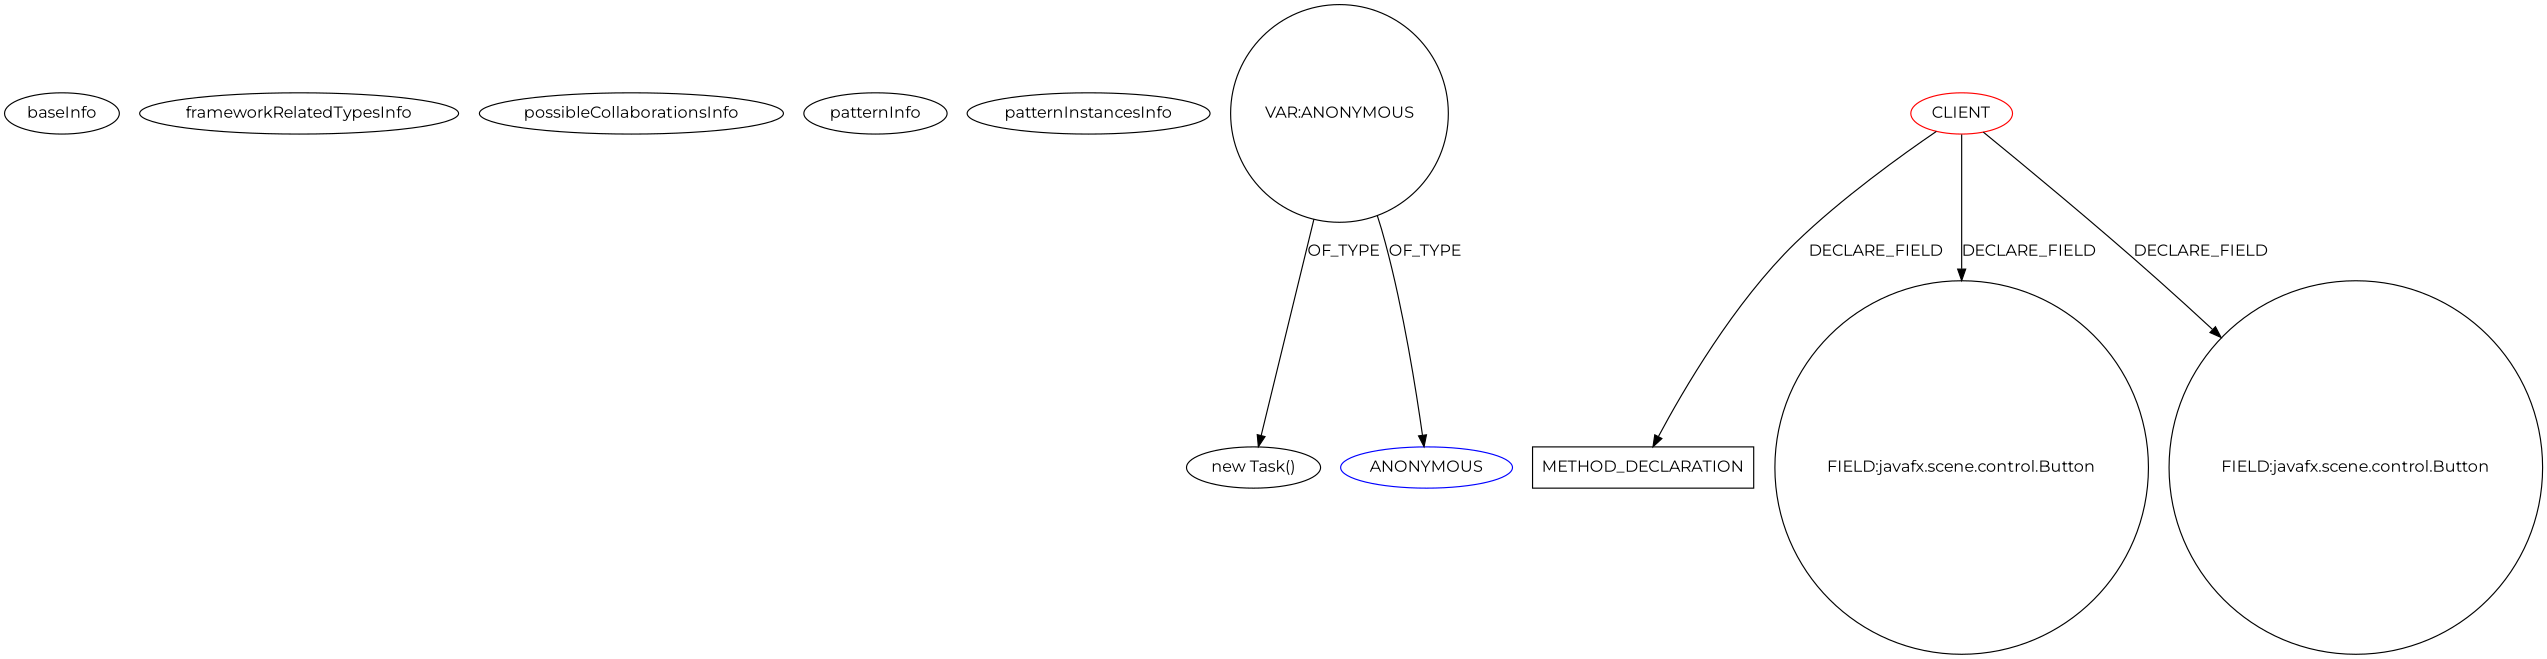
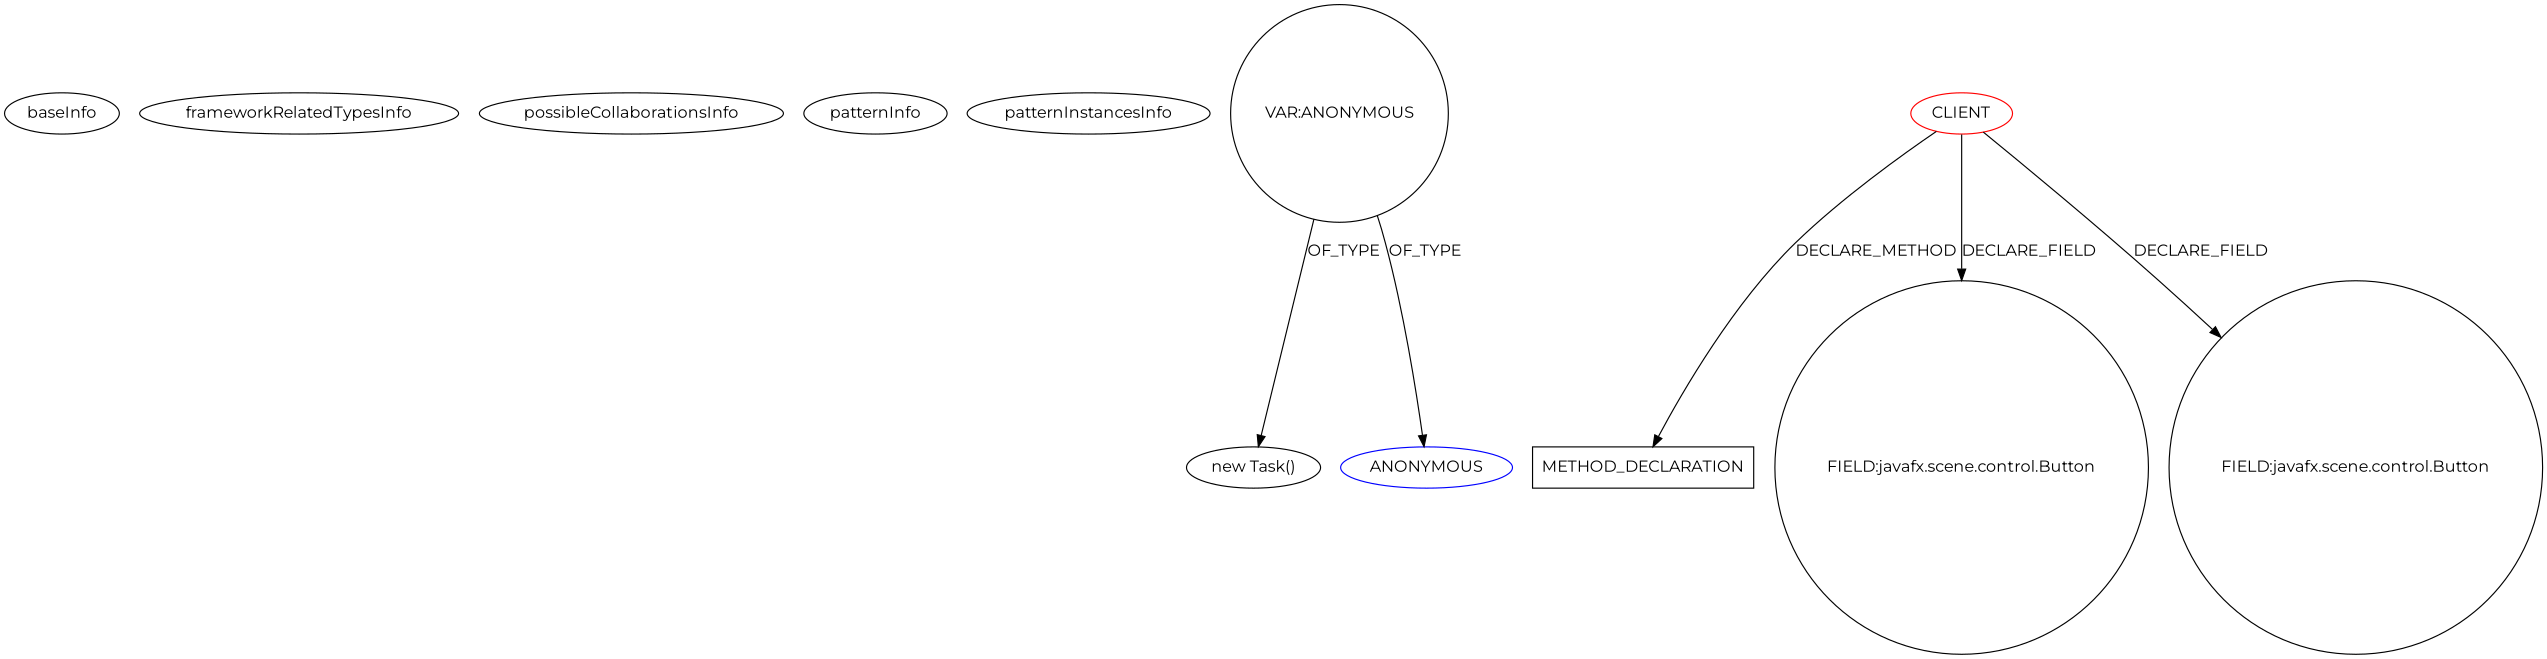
  digraph {
    fontname=Montserrat
    node [fontname=Montserrat isFrameworkType=false]
    edge [fontname=Montserrat]
    baseInfo [category=pattern graphId=2086 isAnonymous=false possibleRelation=false isFrameworkType=""]
    frameworkRelatedTypesInfo [isFrameworkType=""]
    possibleCollaborationsInfo [isFrameworkType=""]
    patternInfo [frequency=2.0 patternRootClient=0 isFrameworkType=""]
    patternInstancesInfo [0="sk44-javafx-mirroring-tool~/sk44-javafx-mirroring-tool/javafx-mirroring-tool-master/src/main/java/sk44/mirroringtool/MainWindowController.java~MainWindowController~4211" 1="sandeepb-CiscoECG~/sandeepb-CiscoECG/CiscoECG-master/src/ciscoECGFrontend/MyController.java~MyController~4063" isFrameworkType=""]
    n6 [label="new Task()" vertexType=CONSTRUCTOR_CALL]
    n7 [label="VAR:ANONYMOUS" shape=circle vertexType=VARIABLE_EXPRESION]
    n8 [color=blue label=ANONYMOUS vertexType=REFERENCE_ANONYMOUS_DECLARATION]
    n9 [label=METHOD_DECLARATION shape=box vertexType=CLIENT_METHOD_DECLARATION]
    n10 [color=red label=CLIENT vertexType=ROOT_CLIENT_CLASS_DECLARATION]
    n11 [label="FIELD:javafx.scene.control.Button" shape=circle vertexType=FIELD_DECLARATION]
    n12 [label="FIELD:javafx.scene.control.Button" shape=circle vertexType=FIELD_DECLARATION]
    n7 -> n6 [label=OF_TYPE]
    n7 -> n8 [label=OF_TYPE]
-   n10 -> n9 [label=DECLARE_FIELD]
+   n10 -> n9 [label=DECLARE_METHOD]
    n10 -> n11 [label=DECLARE_FIELD]
    n10 -> n12 [label=DECLARE_FIELD]
  }
